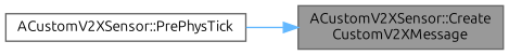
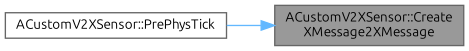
  digraph {
    rankdir=RL
    fontname=Ubuntu
    node [fontname=Ubuntu fontsize=10 shape=box style=filled]
-   n1 [color=gray40 fillcolor=grey60 fontcolor=black height=0.2 label="ACustomV2XSensor::Create\lCustomV2XMessage" width=0.4]
+   n1 [color=gray40 fillcolor=grey60 fontcolor=black height=0.2 label="ACustomV2XSensor::Create\lXMessage2XMessage" width=0.4]
    n2 [color=grey40 fillcolor=white height=0.2 label="ACustomV2XSensor::PrePhysTick" width=0.4]
    n1 -> n2 [color=steelblue1 dir=back fontname=Ubuntu fontsize=10 labelfontname=Helvetica labelfontsize=10 style=solid]
  }
